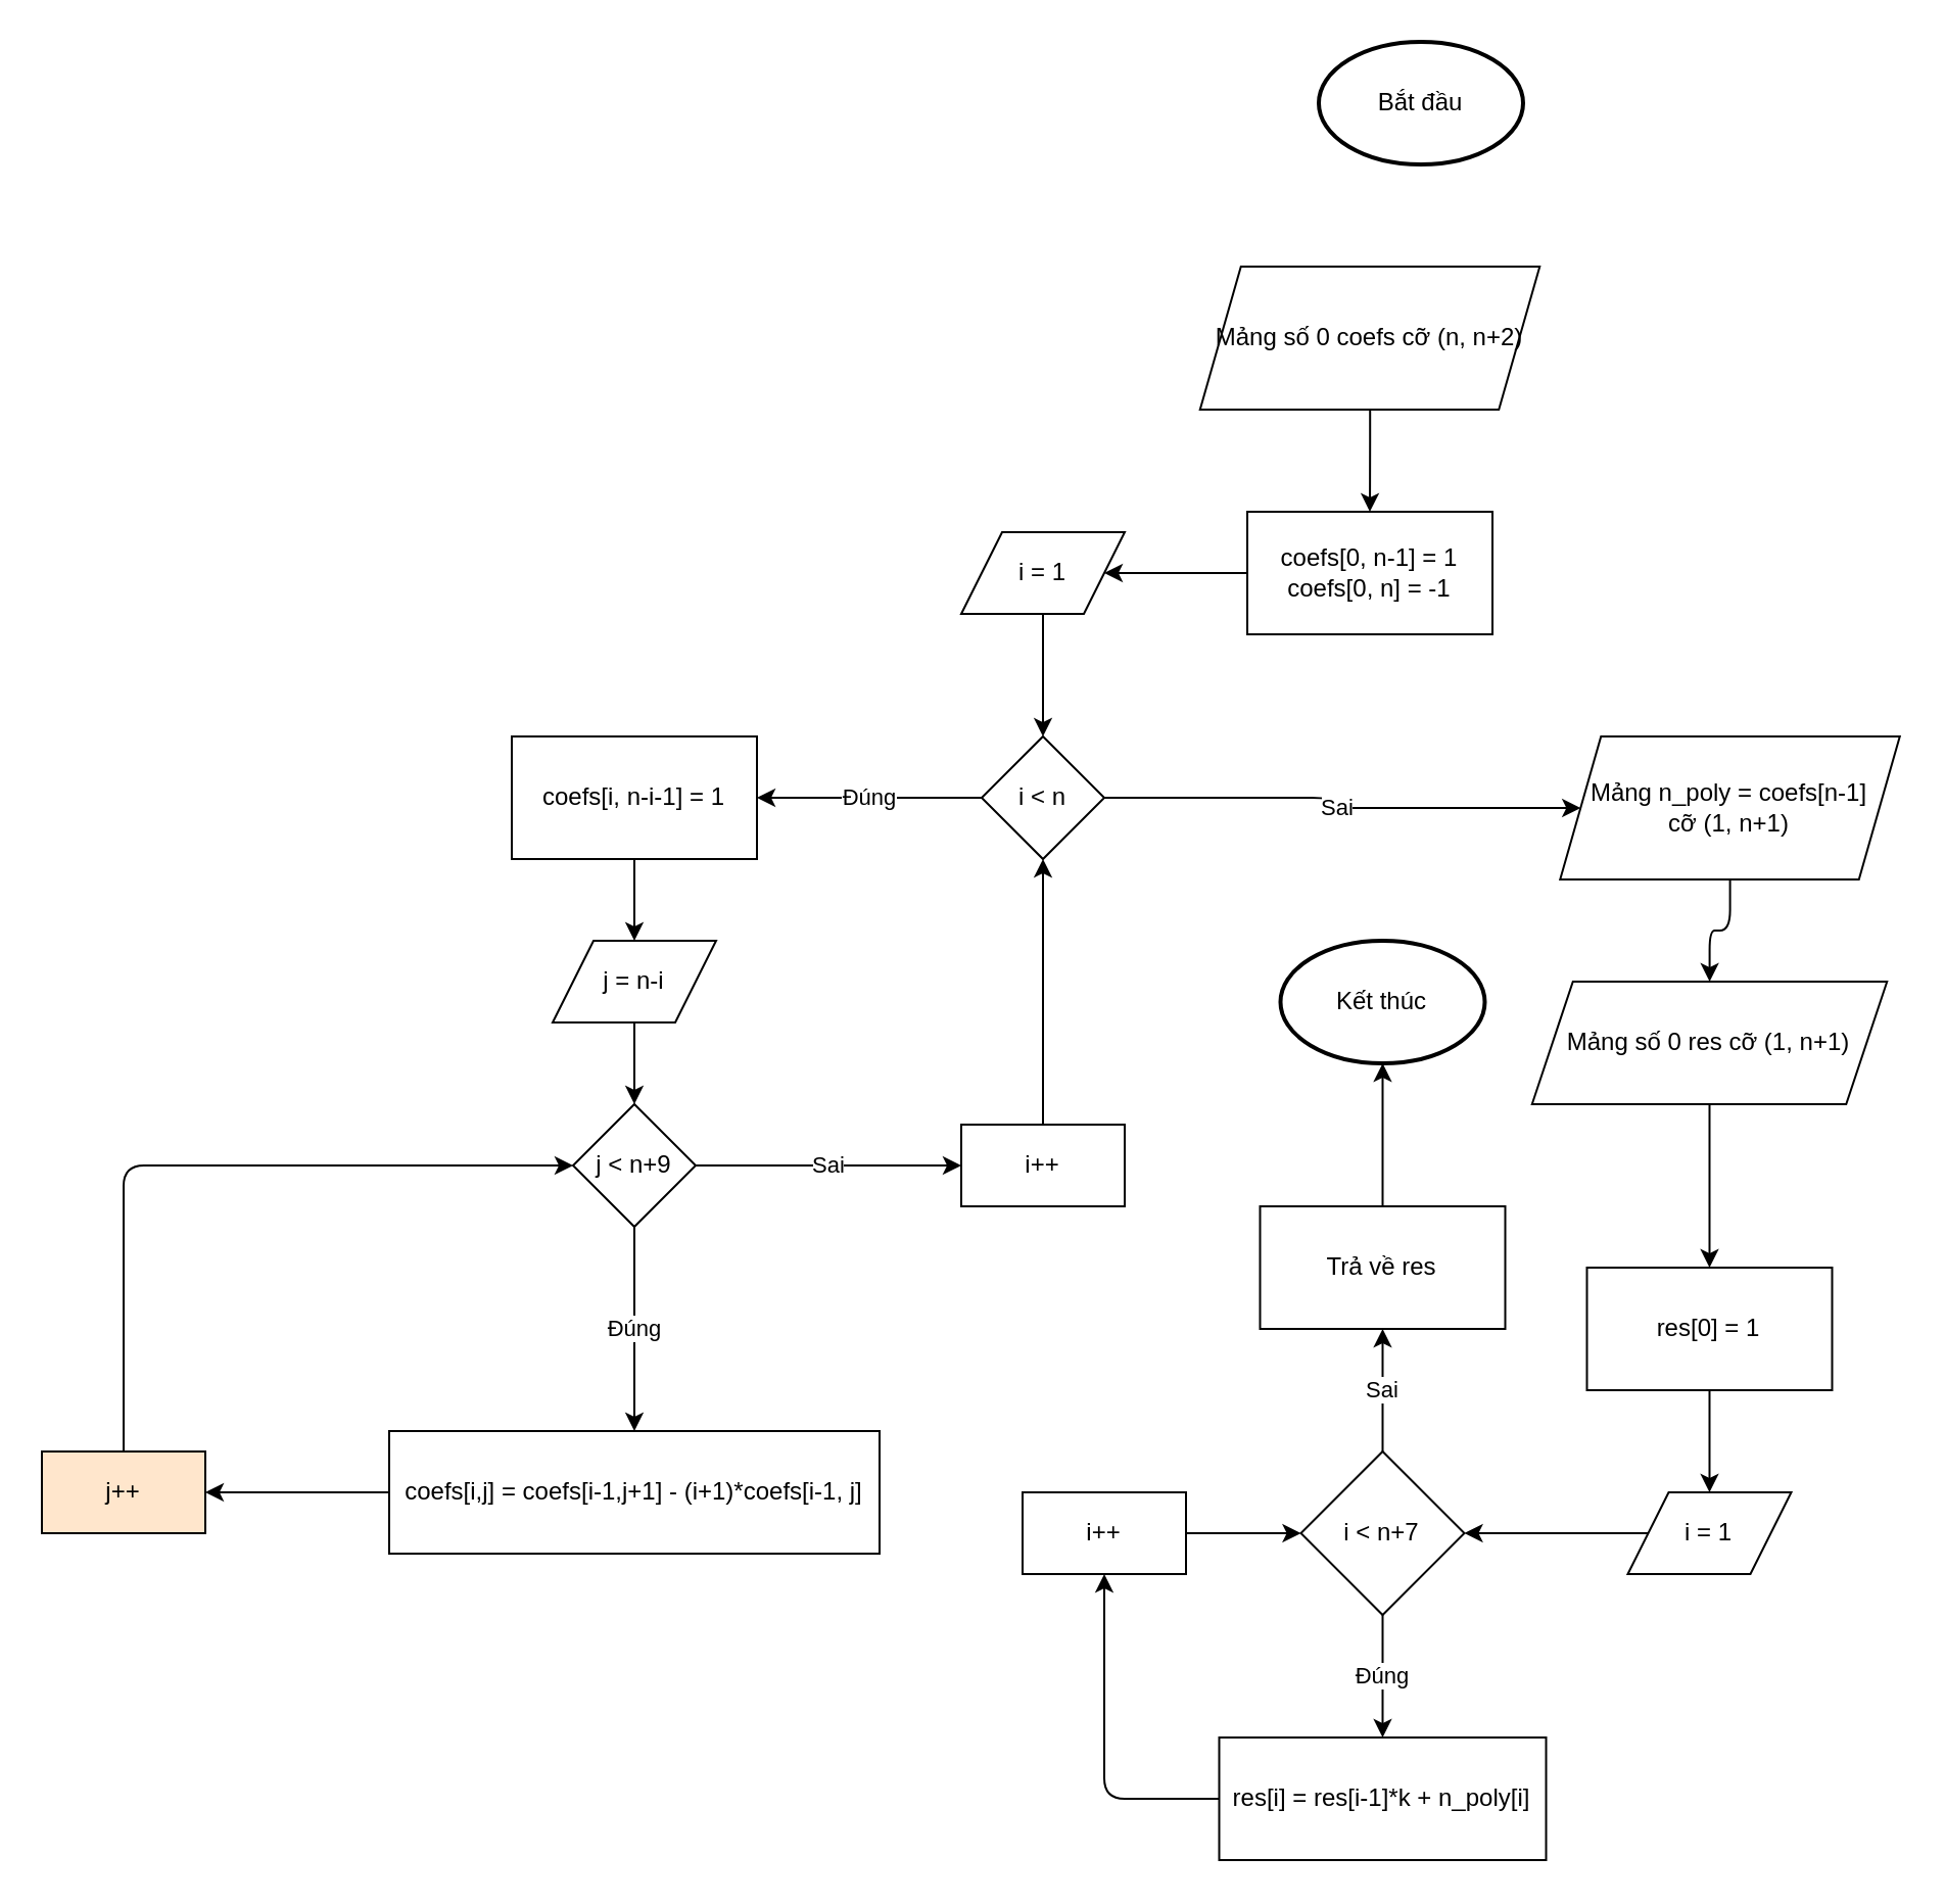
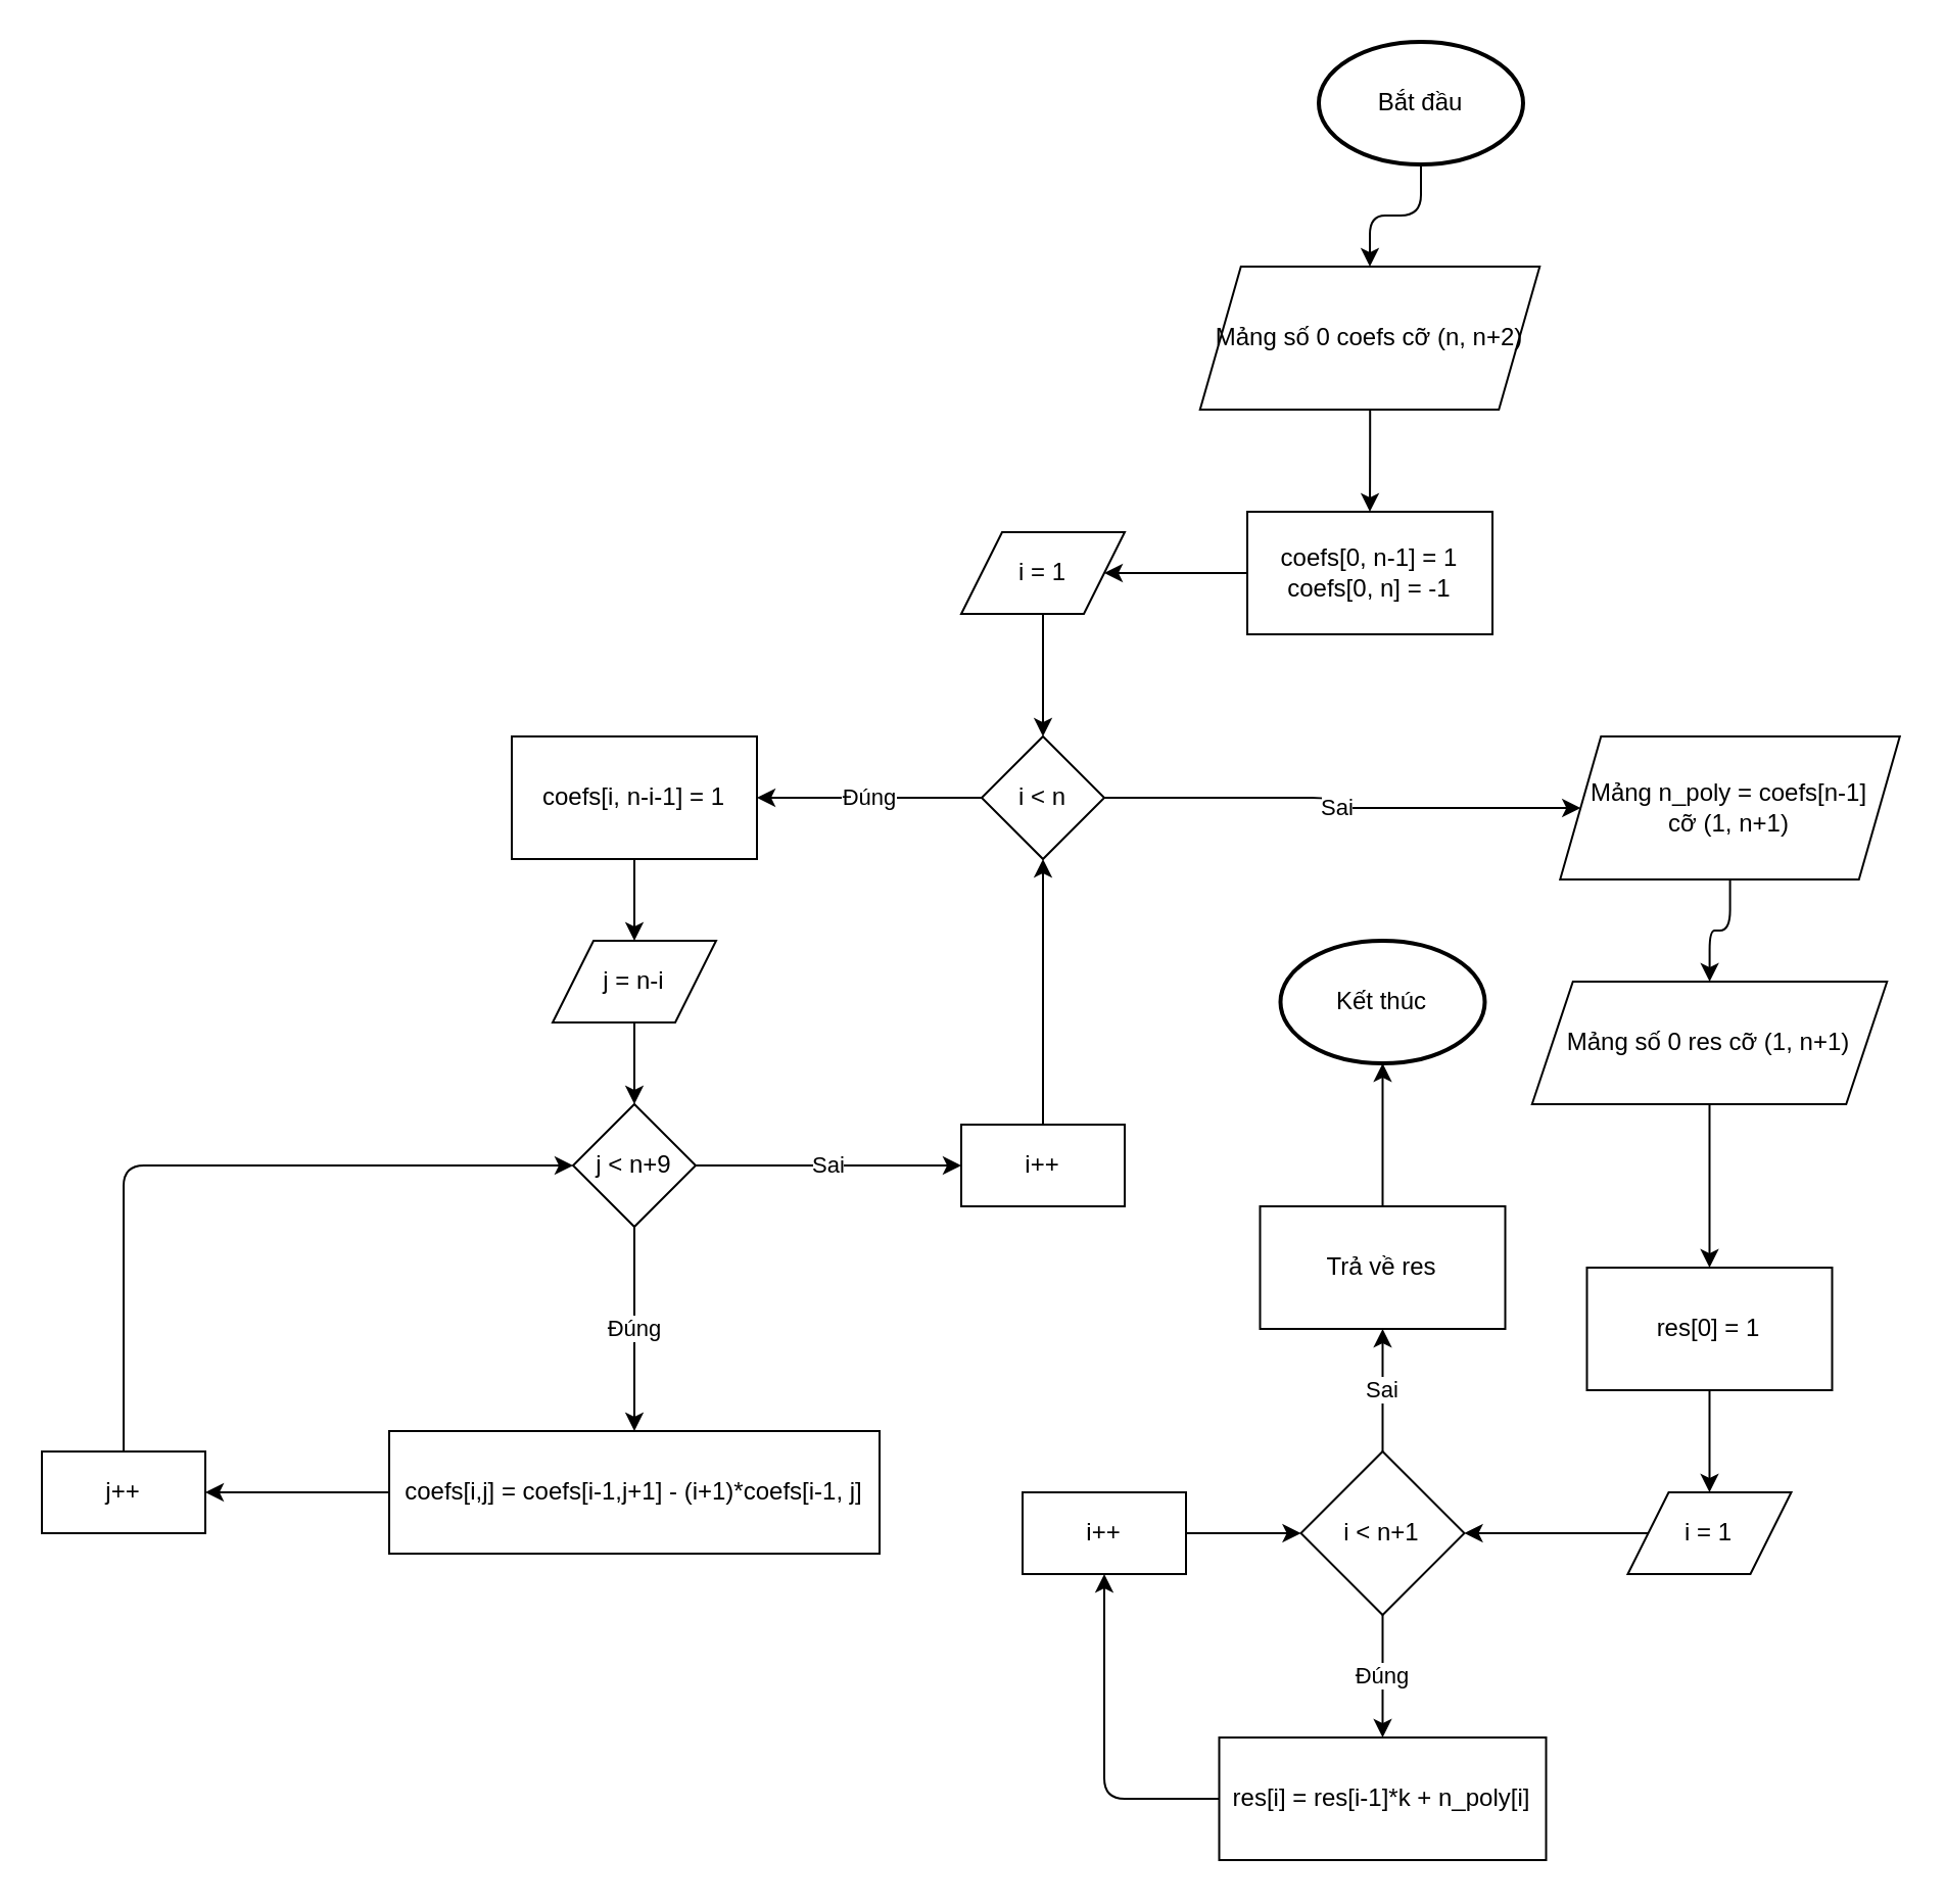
  <mxCell id="0" />
  <mxCell id="1" parent="0" />
+ <mxCell id="2" style="edgeStyle=orthogonalEdgeStyle;html=1;entryX=0.5;entryY=0;entryDx=0;entryDy=0;" parent="1" source="3" target="5" edge="1"><mxGeometry relative="1" as="geometry" /></mxCell>
  <mxCell id="3" value="Bắt đầu" style="strokeWidth=2;html=1;shape=mxgraph.flowchart.start_1;whiteSpace=wrap;" parent="1" vertex="1"><mxGeometry x="645" y="20" width="100" height="60" as="geometry" /></mxCell>
  <mxCell id="4" value="" style="edgeStyle=orthogonalEdgeStyle;html=1;" parent="1" source="5" target="7" edge="1"><mxGeometry relative="1" as="geometry" /></mxCell>
  <mxCell id="5" value="Mảng số 0 coefs cỡ (n, n+2)" style="shape=parallelogram;perimeter=parallelogramPerimeter;whiteSpace=wrap;html=1;fixedSize=1;" parent="1" vertex="1"><mxGeometry x="586.88" y="130" width="166.25" height="70" as="geometry" /></mxCell>
  <mxCell id="6" value="" style="edgeStyle=orthogonalEdgeStyle;html=1;" parent="1" source="7" target="9" edge="1"><mxGeometry relative="1" as="geometry" /></mxCell>
  <mxCell id="7" value="coefs[0, n-1] = 1&lt;br&gt;coefs[0, n] = -1" style="whiteSpace=wrap;html=1;" parent="1" vertex="1"><mxGeometry x="610.01" y="250" width="120" height="60" as="geometry" /></mxCell>
  <mxCell id="8" value="" style="edgeStyle=orthogonalEdgeStyle;html=1;" parent="1" source="9" target="12" edge="1"><mxGeometry relative="1" as="geometry" /></mxCell>
  <mxCell id="9" value="i = 1" style="shape=parallelogram;perimeter=parallelogramPerimeter;whiteSpace=wrap;html=1;fixedSize=1;" parent="1" vertex="1"><mxGeometry x="470" y="260" width="80" height="40" as="geometry" /></mxCell>
  <mxCell id="10" value="Đúng" style="edgeStyle=orthogonalEdgeStyle;html=1;" parent="1" source="12" target="14" edge="1"><mxGeometry relative="1" as="geometry" /></mxCell>
  <mxCell id="11" value="Sai" style="edgeStyle=orthogonalEdgeStyle;html=1;entryX=0;entryY=0.5;entryDx=0;entryDy=0;" parent="1" source="12" target="27" edge="1"><mxGeometry relative="1" as="geometry"><mxPoint x="760" y="380" as="targetPoint" /></mxGeometry></mxCell>
  <mxCell id="12" value="i &amp;lt; n" style="rhombus;whiteSpace=wrap;html=1;" parent="1" vertex="1"><mxGeometry x="480" y="360" width="60" height="60" as="geometry" /></mxCell>
  <mxCell id="13" style="edgeStyle=orthogonalEdgeStyle;html=1;entryX=0.5;entryY=0;entryDx=0;entryDy=0;" parent="1" source="14" target="16" edge="1"><mxGeometry relative="1" as="geometry" /></mxCell>
  <mxCell id="14" value="coefs[i, n-i-1] = 1" style="whiteSpace=wrap;html=1;" parent="1" vertex="1"><mxGeometry x="250" y="360" width="120" height="60" as="geometry" /></mxCell>
  <mxCell id="15" style="edgeStyle=orthogonalEdgeStyle;html=1;entryX=0.5;entryY=0;entryDx=0;entryDy=0;" parent="1" source="16" target="19" edge="1"><mxGeometry relative="1" as="geometry" /></mxCell>
  <mxCell id="16" value="j = n-i" style="shape=parallelogram;perimeter=parallelogramPerimeter;whiteSpace=wrap;html=1;fixedSize=1;" parent="1" vertex="1"><mxGeometry x="270" y="460" width="80" height="40" as="geometry" /></mxCell>
  <mxCell id="17" value="Đúng" style="edgeStyle=orthogonalEdgeStyle;html=1;" parent="1" source="19" target="21" edge="1"><mxGeometry relative="1" as="geometry" /></mxCell>
  <mxCell id="18" value="Sai" style="edgeStyle=orthogonalEdgeStyle;html=1;entryX=0;entryY=0.5;entryDx=0;entryDy=0;" parent="1" source="19" target="25" edge="1"><mxGeometry relative="1" as="geometry" /></mxCell>
  <mxCell id="19" value="j &amp;lt; n+9" style="rhombus;whiteSpace=wrap;html=1;" parent="1" vertex="1"><mxGeometry x="280" y="540" width="60" height="60" as="geometry" /></mxCell>
  <mxCell id="20" value="" style="edgeStyle=orthogonalEdgeStyle;html=1;" parent="1" source="21" target="23" edge="1"><mxGeometry relative="1" as="geometry" /></mxCell>
  <mxCell id="21" value="coefs[i,j] = coefs[i-1,j+1] - (i+1)*coefs[i-1, j]" style="whiteSpace=wrap;html=1;" parent="1" vertex="1"><mxGeometry x="190" y="700" width="240" height="60" as="geometry" /></mxCell>
  <mxCell id="22" style="edgeStyle=orthogonalEdgeStyle;html=1;entryX=0;entryY=0.5;entryDx=0;entryDy=0;" parent="1" source="23" target="19" edge="1"><mxGeometry relative="1" as="geometry"><Array as="points"><mxPoint x="60" y="570" /></Array></mxGeometry></mxCell>
- <mxCell id="23" value="j++" style="whiteSpace=wrap;html=1;fillColor=#ffe6cc;" parent="1" vertex="1"><mxGeometry x="20" y="710" width="80" height="40" as="geometry" /></mxCell>
+ <mxCell id="23" value="j++" style="whiteSpace=wrap;html=1;" parent="1" vertex="1"><mxGeometry x="20" y="710" width="80" height="40" as="geometry" /></mxCell>
  <mxCell id="24" style="edgeStyle=orthogonalEdgeStyle;html=1;entryX=0.5;entryY=1;entryDx=0;entryDy=0;" parent="1" source="25" target="12" edge="1"><mxGeometry relative="1" as="geometry" /></mxCell>
  <mxCell id="25" value="i++" style="whiteSpace=wrap;html=1;" parent="1" vertex="1"><mxGeometry x="470" y="550" width="80" height="40" as="geometry" /></mxCell>
  <mxCell id="26" value="" style="edgeStyle=orthogonalEdgeStyle;html=1;" parent="1" source="27" target="29" edge="1"><mxGeometry relative="1" as="geometry" /></mxCell>
  <mxCell id="27" value="Mảng n_poly = coefs[n-1]&lt;br&gt;cỡ (1, n+1)" style="shape=parallelogram;perimeter=parallelogramPerimeter;whiteSpace=wrap;html=1;fixedSize=1;" parent="1" vertex="1"><mxGeometry x="763.13" y="360" width="166.25" height="70" as="geometry" /></mxCell>
  <mxCell id="28" value="" style="edgeStyle=orthogonalEdgeStyle;html=1;" parent="1" source="29" target="31" edge="1"><mxGeometry relative="1" as="geometry" /></mxCell>
  <mxCell id="29" value="Mảng số 0 res cỡ (1, n+1)" style="shape=parallelogram;perimeter=parallelogramPerimeter;whiteSpace=wrap;html=1;fixedSize=1;" parent="1" vertex="1"><mxGeometry x="749.38" y="480" width="173.75" height="60" as="geometry" /></mxCell>
  <mxCell id="30" style="edgeStyle=orthogonalEdgeStyle;html=1;entryX=0.5;entryY=0;entryDx=0;entryDy=0;" parent="1" source="31" target="33" edge="1"><mxGeometry relative="1" as="geometry" /></mxCell>
  <mxCell id="31" value="res[0] = 1" style="whiteSpace=wrap;html=1;" parent="1" vertex="1"><mxGeometry x="776.255" y="620" width="120" height="60" as="geometry" /></mxCell>
  <mxCell id="32" value="" style="edgeStyle=orthogonalEdgeStyle;html=1;" parent="1" source="33" target="36" edge="1"><mxGeometry relative="1" as="geometry" /></mxCell>
  <mxCell id="33" value="i = 1" style="shape=parallelogram;perimeter=parallelogramPerimeter;whiteSpace=wrap;html=1;fixedSize=1;" parent="1" vertex="1"><mxGeometry x="796.25" y="730" width="80" height="40" as="geometry" /></mxCell>
  <mxCell id="34" value="Đúng" style="edgeStyle=orthogonalEdgeStyle;html=1;entryX=0.5;entryY=0;entryDx=0;entryDy=0;" parent="1" source="36" target="38" edge="1"><mxGeometry relative="1" as="geometry" /></mxCell>
  <mxCell id="35" value="Sai" style="edgeStyle=orthogonalEdgeStyle;html=1;" parent="1" source="36" target="42" edge="1"><mxGeometry relative="1" as="geometry" /></mxCell>
- <mxCell id="36" value="i &amp;lt; n+7" style="rhombus;whiteSpace=wrap;html=1;" parent="1" vertex="1"><mxGeometry x="636.25" y="710" width="80" height="80" as="geometry" /></mxCell>
+ <mxCell id="36" value="i &amp;lt; n+1" style="rhombus;whiteSpace=wrap;html=1;" parent="1" vertex="1"><mxGeometry x="636.25" y="710" width="80" height="80" as="geometry" /></mxCell>
  <mxCell id="37" style="edgeStyle=orthogonalEdgeStyle;html=1;entryX=0.5;entryY=1;entryDx=0;entryDy=0;" parent="1" source="38" target="40" edge="1"><mxGeometry relative="1" as="geometry" /></mxCell>
  <mxCell id="38" value="res[i] = res[i-1]*k + n_poly[i]" style="whiteSpace=wrap;html=1;" parent="1" vertex="1"><mxGeometry x="596.25" y="850" width="160" height="60" as="geometry" /></mxCell>
  <mxCell id="39" style="edgeStyle=orthogonalEdgeStyle;html=1;entryX=0;entryY=0.5;entryDx=0;entryDy=0;" parent="1" source="40" target="36" edge="1"><mxGeometry relative="1" as="geometry" /></mxCell>
  <mxCell id="40" value="i++" style="whiteSpace=wrap;html=1;" parent="1" vertex="1"><mxGeometry x="500" y="730" width="80" height="40" as="geometry" /></mxCell>
  <mxCell id="41" value="" style="edgeStyle=orthogonalEdgeStyle;html=1;entryX=0.5;entryY=1;entryDx=0;entryDy=0;entryPerimeter=0;" parent="1" source="42" target="43" edge="1"><mxGeometry relative="1" as="geometry"><mxPoint x="680" y="510" as="targetPoint" /></mxGeometry></mxCell>
  <mxCell id="42" value="Trả về res" style="whiteSpace=wrap;html=1;" parent="1" vertex="1"><mxGeometry x="616.25" y="590" width="120" height="60" as="geometry" /></mxCell>
  <mxCell id="43" value="Kết thúc" style="strokeWidth=2;html=1;shape=mxgraph.flowchart.start_1;whiteSpace=wrap;" parent="1" vertex="1"><mxGeometry x="626.25" y="460" width="100" height="60" as="geometry" /></mxCell>
